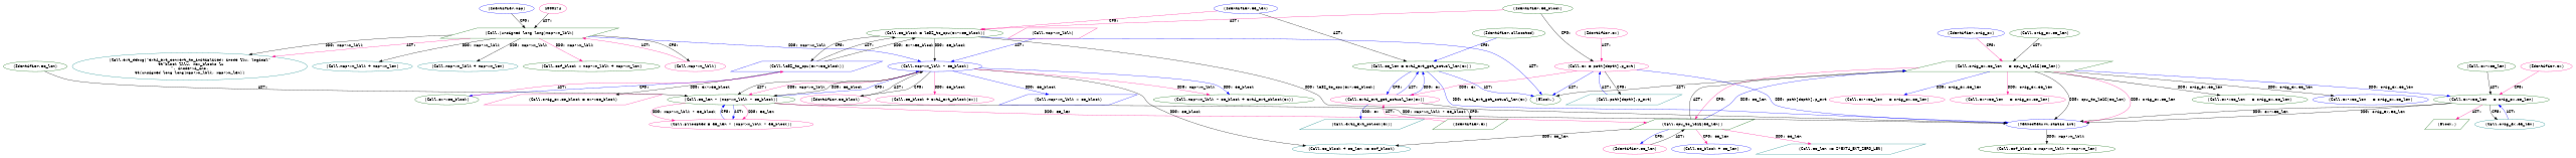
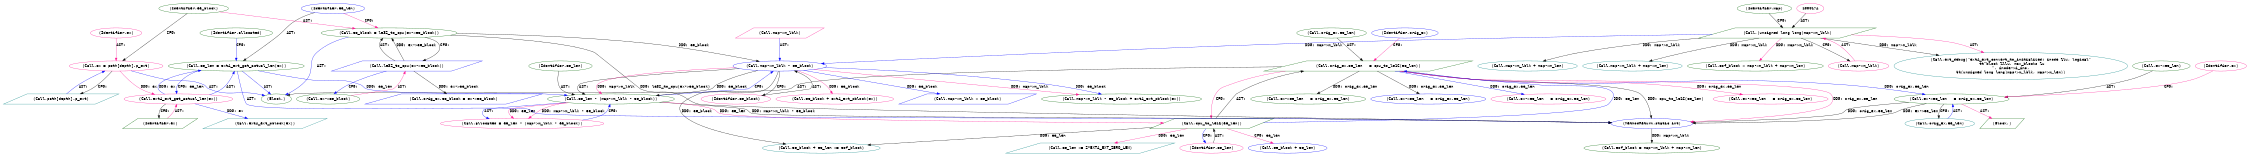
  digraph {
    fontname="DejaVu Sans Mono"
    node [color=darkgreen fontname="DejaVu Sans Mono" shape=ellipse]
    edge [color=black fontname="DejaVu Sans Mono"]
    n1 [label="(Call,ex->ee_len   = orig_ex.ee_len)"]
    n2 [color=teal label="(Call,orig_ex.ee_len)"]
    n3 [color=blue label="(MethodReturn,static int)"]
    n4 [label="(Block,)" shape=parallelogram]
    n5 [label="(Call,eof_block = map->m_lblk + map->m_len)"]
    n6 [label="(Call,orig_ex.ee_len   = cpu_to_le16(ee_len))" shape=parallelogram]
    n7 [label="(Call,cpu_to_le16(ee_len))" shape=parallelogram]
    n8 [label="(Call,ex->ee_len   = orig_ex.ee_len)"]
    n9 [color=blue label="(Call,ex->ee_len   = orig_ex.ee_len)"]
    n10 [label="(Block,)"]
    n11 [color=deeppink label="(Call,ex->ee_len   = orig_ex.ee_len)"]
    n12 [color=deeppink label="(Call,ex->ee_len   = orig_ex.ee_len)"]
    n13 [color=deeppink label="(Identifier,ee_len)"]
    n14 [color=teal label="(Call,ee_block + ee_len <= eof_block)"]
    n15 [color=blue label="(Call,ee_block + ee_len)"]
    n16 [color=teal label="(Call,ee_len <= 2*EXT4_EXT_ZERO_LEN)" shape=parallelogram]
    n17 [label="(Call,ee_len - (map->m_lblk - ee_block))"]
    n18 [color=blue label="(Call,map->m_lblk - ee_block)"]
    n19 [color=deeppink label="(Call,allocated = ee_len - (map->m_lblk - ee_block))"]
    n20 [label="(Call,map->m_lblk - ee_block + ext4_ext_pblock(ex))"]
    n21 [color=deeppink label="(Identifier,ee_block)"]
    n22 [color=deeppink label="(Call,ee_block + ext4_ext_pblock(ex))"]
    n23 [color=blue label="(Call,map->m_lblk > ee_block)" shape=parallelogram]
    n24 [label="(Call,ee_len = ext4_ext_get_actual_len(ex))"]
    n25 [color=deeppink label="(Call,ext4_ext_get_actual_len(ex))"]
    n26 [label="(Identifier,ex)" shape=parallelogram]
    n27 [color=teal label="(Call,ext4_ext_pblock(ex))" shape=parallelogram]
    n28 [color=deeppink label="(Call,ex = path[depth].p_ext)"]
    n29 [color=teal label="(Call,path[depth].p_ext)" shape=parallelogram]
    n30 [label="(Call,(unsigned long long)map->m_lblk)" shape=parallelogram]
    n31 [color=teal label="(Call,map->m_lblk + map->m_len)"]
    n32 [color=teal label="(Call,map->m_lblk + map->m_len)"]
    n33 [label="(Call,eof_block < map->m_lblk + map->m_len)"]
    n34 [color=deeppink label="(Call,map->m_lblk)"]
    n35 [color=teal label="(Call,ext_debug(\"ext4_ext_convert_to_initialized: inode %lu, logical\"\n \t\t\"block %llu, max_blocks %u\n\", inode->i_ino,\n\t\t(unsigned long long)map->m_lblk, map->m_len))"]
    n36 [label="(Call,ee_block = le32_to_cpu(ex->ee_block))"]
    n37 [color=blue label="(Call,le32_to_cpu(ex->ee_block))" shape=parallelogram]
    n38 [label="(Call,ex->ee_block)"]
-   n39 [color=deeppink label="(Call,orig_ex.ee_block = ex->ee_block)" shape=parallelogram]
+   n39 [color=blue label="(Call,orig_ex.ee_block = ex->ee_block)" shape=parallelogram]
    n40 [label="(Identifier,allocated)"]
    n41 [label="(Call,ex->ee_len)"]
    n42 [color=deeppink label="(Call,map->m_lblk)" shape=parallelogram]
    n43 [color=deeppink label="(Identifier,ex)"]
    n44 [label="(Identifier,ee_len)"]
-   n45 [color=blue label="(Identifier,map)"]
+   n45 [label="(Identifier,map)"]
    n46 [color=blue label="(Identifier,orig_ex)"]
    n47 [color=deeppink label="(Identifier,ex)"]
    n48 [color=blue label="(Identifier,ee_len)"]
    n49 [label="(Call,orig_ex.ee_len)"]
    n50 [label="(Identifier,ee_block)"]
    1000174 [color=deeppink]
    n1 -> n2 [label="CFG: "]
    n1 -> n3 [label="DDG: orig_ex.ee_len"]
    n1 -> n3 [label="DDG: ex->ee_len"]
    n1 -> n4 [color=deeppink label="AST: "]
    n2 -> n1 [color=blue label="AST: "]
    n3 -> n5 [label="DDG: map->m_lblk"]
    n6 -> n1 [color=blue label="DDG: orig_ex.ee_len"]
    n6 -> n3 [label="DDG: cpu_to_le16(ee_len)"]
    n6 -> n3 [color=deeppink label="DDG: orig_ex.ee_len"]
    n6 -> n7 [color=deeppink label="CFG: "]
    n6 -> n8 [label="DDG: orig_ex.ee_len"]
    n6 -> n9 [label="DDG: orig_ex.ee_len"]
    n6 -> n10 [label="AST: "]
    n6 -> n11 [color=blue label="DDG: orig_ex.ee_len"]
    n6 -> n12 [color=deeppink label="DDG: orig_ex.ee_len"]
    n7 -> n6 [label="AST: "]
    n7 -> n6 [color=blue label="DDG: ee_len"]
    n7 -> n13 [color=blue label="CFG: "]
    n7 -> n14 [label="DDG: ee_len"]
    n7 -> n15 [color=deeppink label="CFG: ee_len"]
    n7 -> n16 [color=deeppink label="DDG: ee_len"]
    n13 -> n7 [label="AST: "]
    n17 -> n3 [label="DDG: map->m_lblk - ee_block"]
    n17 -> n7 [color=deeppink label="DDG: ee_len"]
    n17 -> n18 [color=blue label="CFG: "]
    n17 -> n19 [color=blue label="AST: "]
    n17 -> n19 [color=deeppink label="DDG: ee_len"]
    n17 -> n19 [color=deeppink label="DDG: map->m_lblk - ee_block"]
    n18 -> n14 [label="DDG: ee_block"]
    n18 -> n17 [label="AST: "]
    n18 -> n17 [color=deeppink label="DDG: map->m_lblk"]
    n18 -> n17 [label="DDG: ee_block"]
    n18 -> n20 [color=deeppink label="DDG: map->m_lblk"]
    n18 -> n20 [color=blue label="DDG: ee_block"]
    n18 -> n21 [label="CFG: "]
    n18 -> n22 [color=deeppink label="DDG: ee_block"]
    n18 -> n23 [color=blue label="DDG: ee_block"]
    n19 -> n17 [color=blue label="CFG: "]
    n21 -> n18 [label="AST: "]
-   n24 -> n3 [color=blue label="DDG: ext4_ext_get_actual_len(ex)"]
+   n24 -> n3 [color=blue label="AST: "]
    n24 -> n10 [color=blue label="AST: "]
-   n24 -> n25 [color=blue label="CFG: "]
+   n24 -> n17 [color=blue label="DDG: ee_len"]
+   n24 -> n25 [color=blue label="CFG: ee_len"]
    n25 -> n24 [color=blue label="AST: "]
    n25 -> n24 [color=blue label="DDG: ex"]
    n25 -> n26 [label="CFG: "]
    n25 -> n27 [color=blue label="DDG: ex"]
    n26 -> n25 [color=deeppink label="AST: "]
-   n28 -> n3 [color=blue label="DDG: path[depth].p_ext"]
    n28 -> n10 [color=blue label="AST: "]
    n28 -> n25 [color=deeppink label="DDG: ex"]
    n28 -> n29 [label="CFG: "]
    n29 -> n28 [color=blue label="AST: "]
    n30 -> n18 [color=blue label="DDG: map->m_lblk"]
    n30 -> n31 [label="DDG: map->m_lblk"]
    n30 -> n32 [label="DDG: map->m_lblk"]
    n30 -> n33 [color=deeppink label="DDG: map->m_lblk"]
    n30 -> n34 [label="CFG: "]
    n30 -> n35 [color=deeppink label="AST: "]
    n30 -> n35 [label="DDG: map->m_lblk"]
    n34 -> n30 [color=deeppink label="AST: "]
    n36 -> n3 [label="DDG: le32_to_cpu(ex->ee_block)"]
    n36 -> n10 [color=blue label="AST: "]
    n36 -> n18 [label="DDG: ee_block"]
    n36 -> n37 [label="CFG: "]
    n37 -> n36 [label="AST: "]
    n37 -> n36 [label="DDG: ex->ee_block"]
    n37 -> n38 [color=blue label="CFG: "]
    n37 -> n39 [label="DDG: ex->ee_block"]
    n38 -> n37 [color=deeppink label="AST: "]
    n40 -> n24 [color=blue label="CFG: "]
    n41 -> n1 [label="AST: "]
    n42 -> n18 [color=blue label="AST: "]
    n43 -> n28 [color=deeppink label="AST: "]
    n44 -> n17 [label="AST: "]
    n45 -> n30 [label="CFG: "]
    n46 -> n6 [color=deeppink label="CFG: "]
    n47 -> n1 [color=deeppink label="CFG: "]
    n48 -> n24 [label="AST: "]
    n48 -> n36 [color=deeppink label="CFG: "]
    n49 -> n6 [label="AST: "]
    n50 -> n28 [label="CFG: "]
    n50 -> n36 [color=deeppink label="AST: "]
    1000174 -> n30 [label="AST: "]
  }
